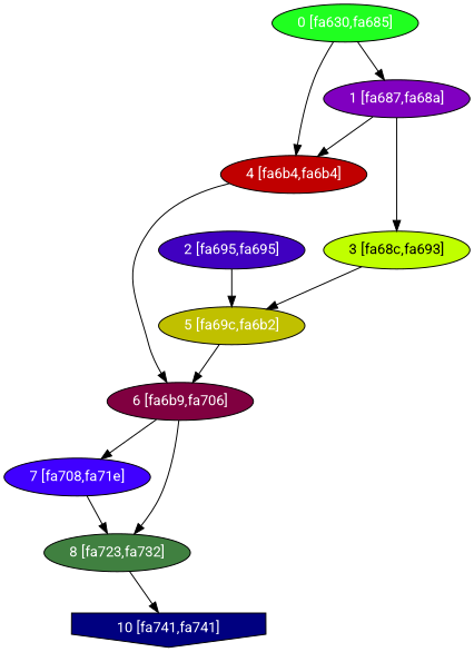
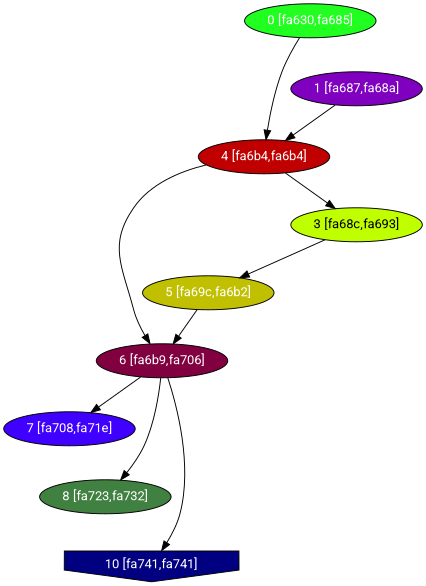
  digraph {
    fontname=Roboto
    node [fontcolor="#ffffff" fontname=Roboto shape=oval style=filled]
    edge [fontname=Roboto]
    n1 [fillcolor="#20FF20" label="0 [fa630,fa685]"]
    n2 [fillcolor="#8000C0" label="1 [fa687,fa68a]"]
    n3 [fillcolor="#C00000" label="4 [fa6b4,fa6b4]"]
    n4 [fillcolor="#C0FF00" fontcolor="#000000" label="3 [fa68c,fa693]"]
-   n5 [fillcolor="#4000C0" label="2 [fa695,fa695]"]
    n6 [fillcolor="#C0C000" label="5 [fa69c,fa6b2]"]
    n7 [fillcolor="#800040" label="6 [fa6b9,fa706]"]
    n8 [fillcolor="#4000FF" label="7 [fa708,fa71e]"]
    n9 [fillcolor="#408040" label="8 [fa723,fa732]"]
    n10 [fillcolor="#000080" label="10 [fa741,fa741]" shape=invhouse]
-   n1 -> n2
    n1 -> n3
    n2 -> n3
-   n2 -> n4
+   n3 -> n4
    n3 -> n7
    n4 -> n6
-   n5 -> n6
    n6 -> n7
    n7 -> n8
    n7 -> n9
-   n8 -> n9
-   n9 -> n10
+   n7 -> n10
  }
